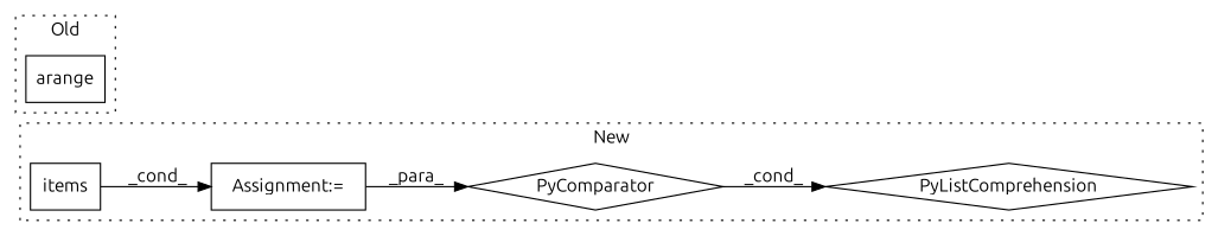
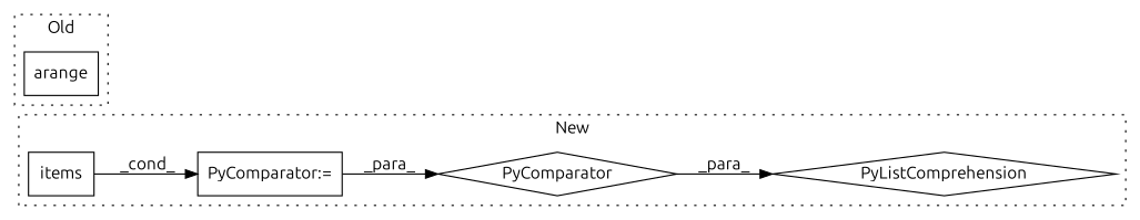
  digraph {
    fontname=Ubuntu
    rankdir=LR
    node [a=32 fontname=Ubuntu l=52 s=2219 shape=box]
    edge [fontname=Ubuntu]
    n1 [l=7 label=items s=2252]
    n2 [a=113 label=PyComparator shape=diamond]
-   n3 [a=7 label="Assignment:="]
+   n3 [a=7 label="PyComparator:="]
    n4 [a=109 l=441 label=PyListComprehension s=1996 shape=diamond]
    n5 [l="7,1" label=arange s="993,1013"]
    subgraph cluster_1 {
      label=New
      style=dotted
      n1
      n2
      n3
      n4
    }
    subgraph cluster_2 {
      label=Old
      style=dotted
      n5
    }
    n1 -> n3 [label=_cond_]
-   n2 -> n4 [label=_cond_]
+   n2 -> n4 [label=_para_]
    n3 -> n2 [label=_para_]
  }
